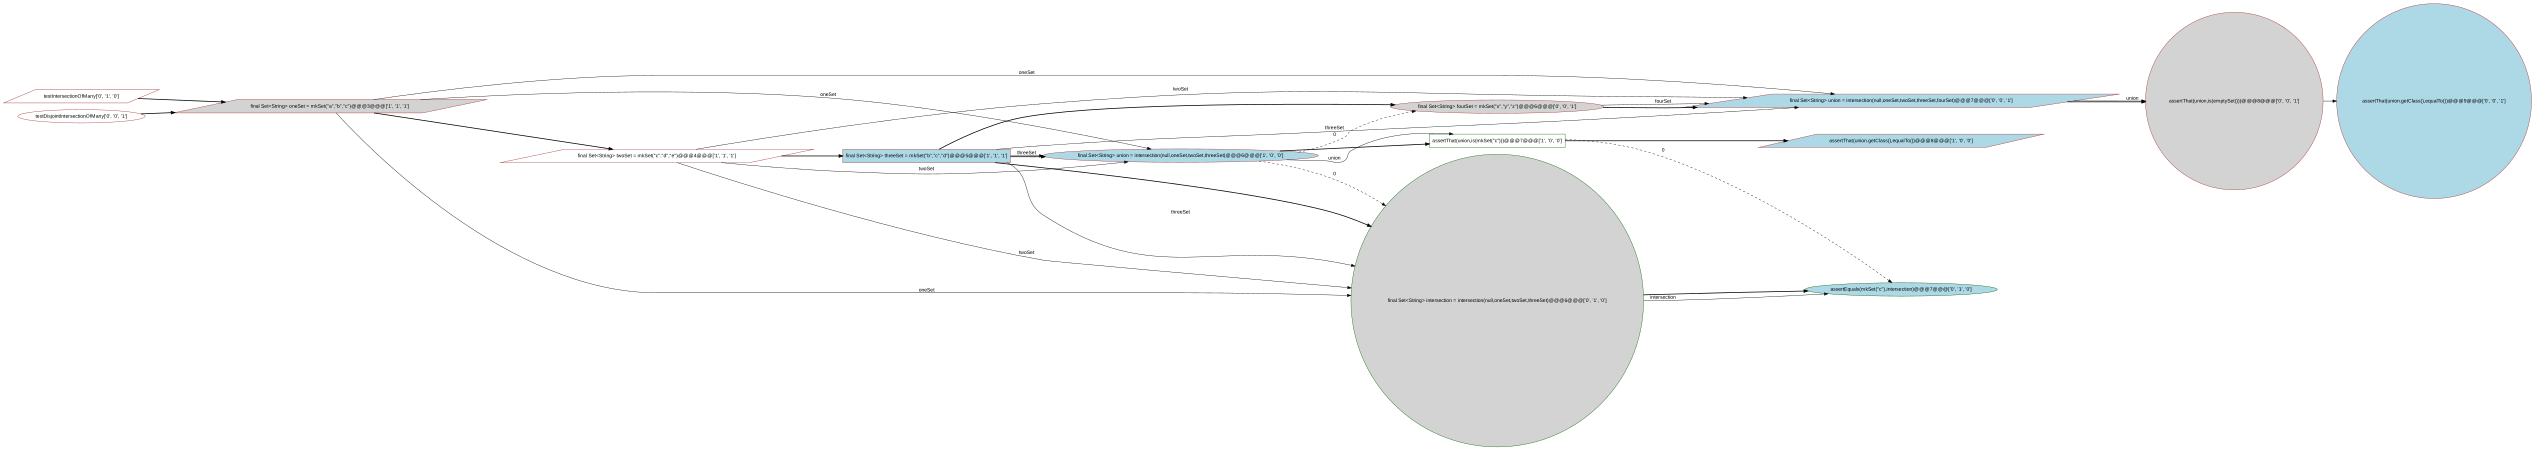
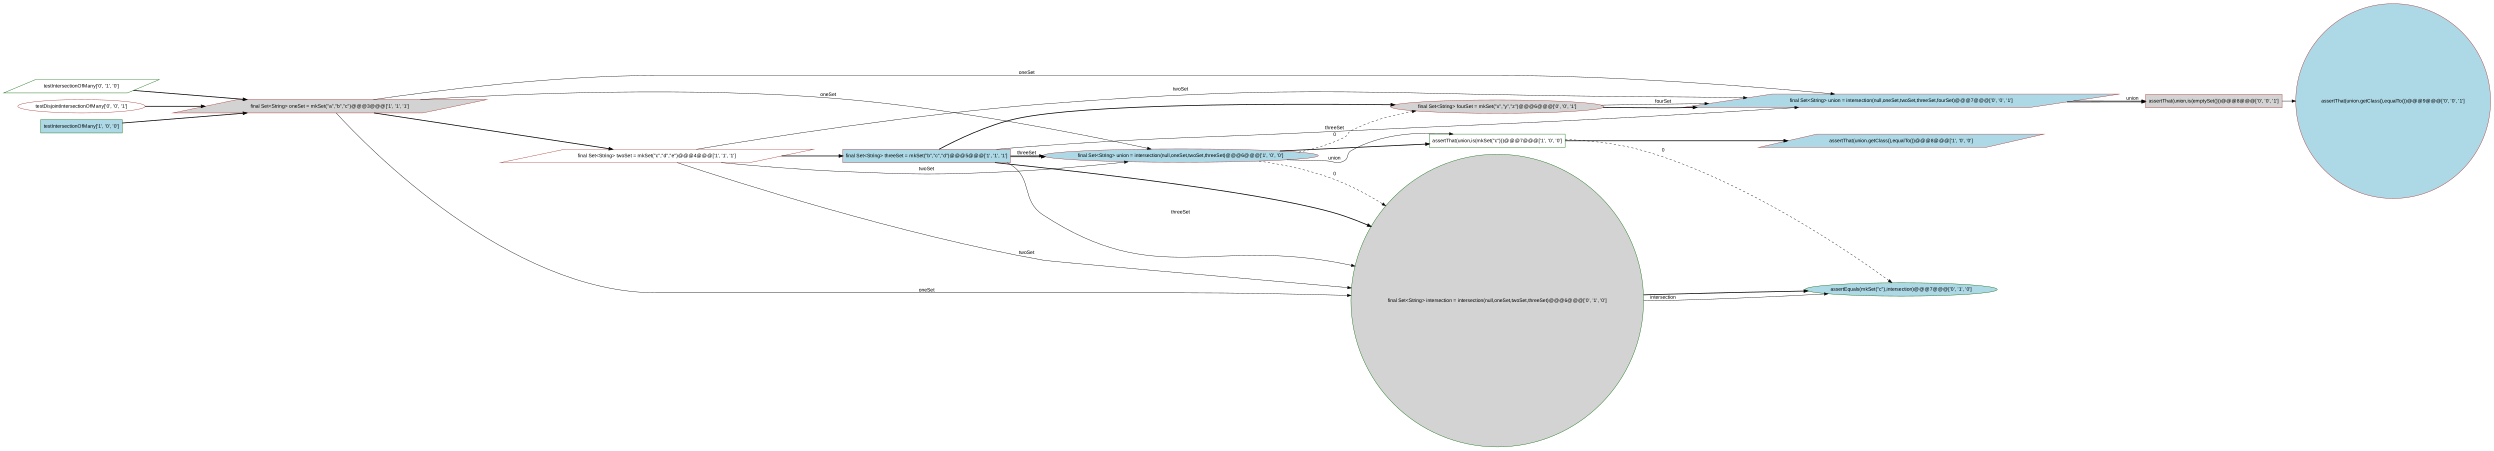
  digraph {
    fontname="Liberation Sans"
    rankdir=LR
    node [color=brown fillcolor=lightblue fontname="Liberation Sans" shape=parallelogram style=filled]
    edge [fontname="Liberation Sans" style=solid]
-   n1 [fillcolor=white label="testIntersectionOfMany['0', '1', '0']"]
+   n1 [color=darkgreen fillcolor=white label="testIntersectionOfMany['0', '1', '0']"]
    n2 [fillcolor=lightgrey label="final Set<String> oneSet = mkSet(\"a\",\"b\",\"c\")@@@3@@@['1', '1', '1']"]
    n3 [label="final Set<String> union = intersection(null,oneSet,twoSet,threeSet,fourSet)@@@7@@@['0', '0', '1']"]
    n4 [color=darkgreen fillcolor=lightgrey label="final Set<String> intersection = intersection(null,oneSet,twoSet,threeSet)@@@6@@@['0', '1', '0']" shape=circle]
    n5 [label="final Set<String> union = intersection(null,oneSet,twoSet,threeSet)@@@6@@@['1', '0', '0']" shape=ellipse]
    n6 [fillcolor=white label="final Set<String> twoSet = mkSet(\"c\",\"d\",\"e\")@@@4@@@['1', '1', '1']"]
-   n7 [fillcolor=lightgrey label="assertThat(union,is(emptySet()))@@@8@@@['0', '0', '1']" shape=circle]
+   n7 [fillcolor=lightgrey label="assertThat(union,is(emptySet()))@@@8@@@['0', '0', '1']" shape=box]
    n8 [label="assertThat(union.getClass(),equalTo())@@@9@@@['0', '0', '1']" shape=circle]
    n9 [color=darkgreen label="assertEquals(mkSet(\"c\"),intersection)@@@7@@@['0', '1', '0']" shape=ellipse]
    n10 [fillcolor=white label="testDisjointIntersectionOfMany['0', '0', '1']" shape=ellipse]
    n11 [label="assertThat(union.getClass(),equalTo())@@@8@@@['1', '0', '0']"]
    n12 [fillcolor=lightgrey label="final Set<String> fourSet = mkSet(\"x\",\"y\",\"z\")@@@6@@@['0', '0', '1']" shape=ellipse]
    n13 [color=darkgreen fillcolor=white label="assertThat(union,is(mkSet(\"c\")))@@@7@@@['1', '0', '0']" shape=box]
    n14 [label="final Set<String> threeSet = mkSet(\"b\",\"c\",\"d\")@@@5@@@['1', '1', '1']" shape=box]
+   n15 [color=darkgreen label="testIntersectionOfMany['1', '0', '0']" shape=box]
    n1 -> n2 [style=bold]
    n2 -> n3 [label=oneSet]
    n2 -> n4 [label=oneSet]
    n2 -> n5 [label=oneSet]
    n2 -> n6 [style=bold]
    n3 -> n7 [label=union]
    n3 -> n7 [style=bold]
    n4 -> n9 [label=intersection]
    n4 -> n9 [style=bold]
    n5 -> n4 [label=0 style=dashed]
    n5 -> n12 [label=0 style=dashed]
    n5 -> n13 [label=union]
    n5 -> n13 [style=bold]
    n6 -> n3 [label=twoSet]
    n6 -> n4 [label=twoSet]
    n6 -> n5 [label=twoSet]
    n6 -> n14 [style=bold]
    n7 -> n8
    n10 -> n2 [style=bold]
    n12 -> n3 [style=bold]
    n12 -> n3 [label=fourSet]
    n13 -> n9 [label=0 style=dashed]
    n13 -> n11 [style=bold]
    n14 -> n3 [label=threeSet]
    n14 -> n4 [style=bold]
    n14 -> n4 [label=threeSet]
    n14 -> n5 [style=bold]
    n14 -> n5 [label=threeSet]
    n14 -> n12 [style=bold]
+   n15 -> n2 [style=bold]
  }
